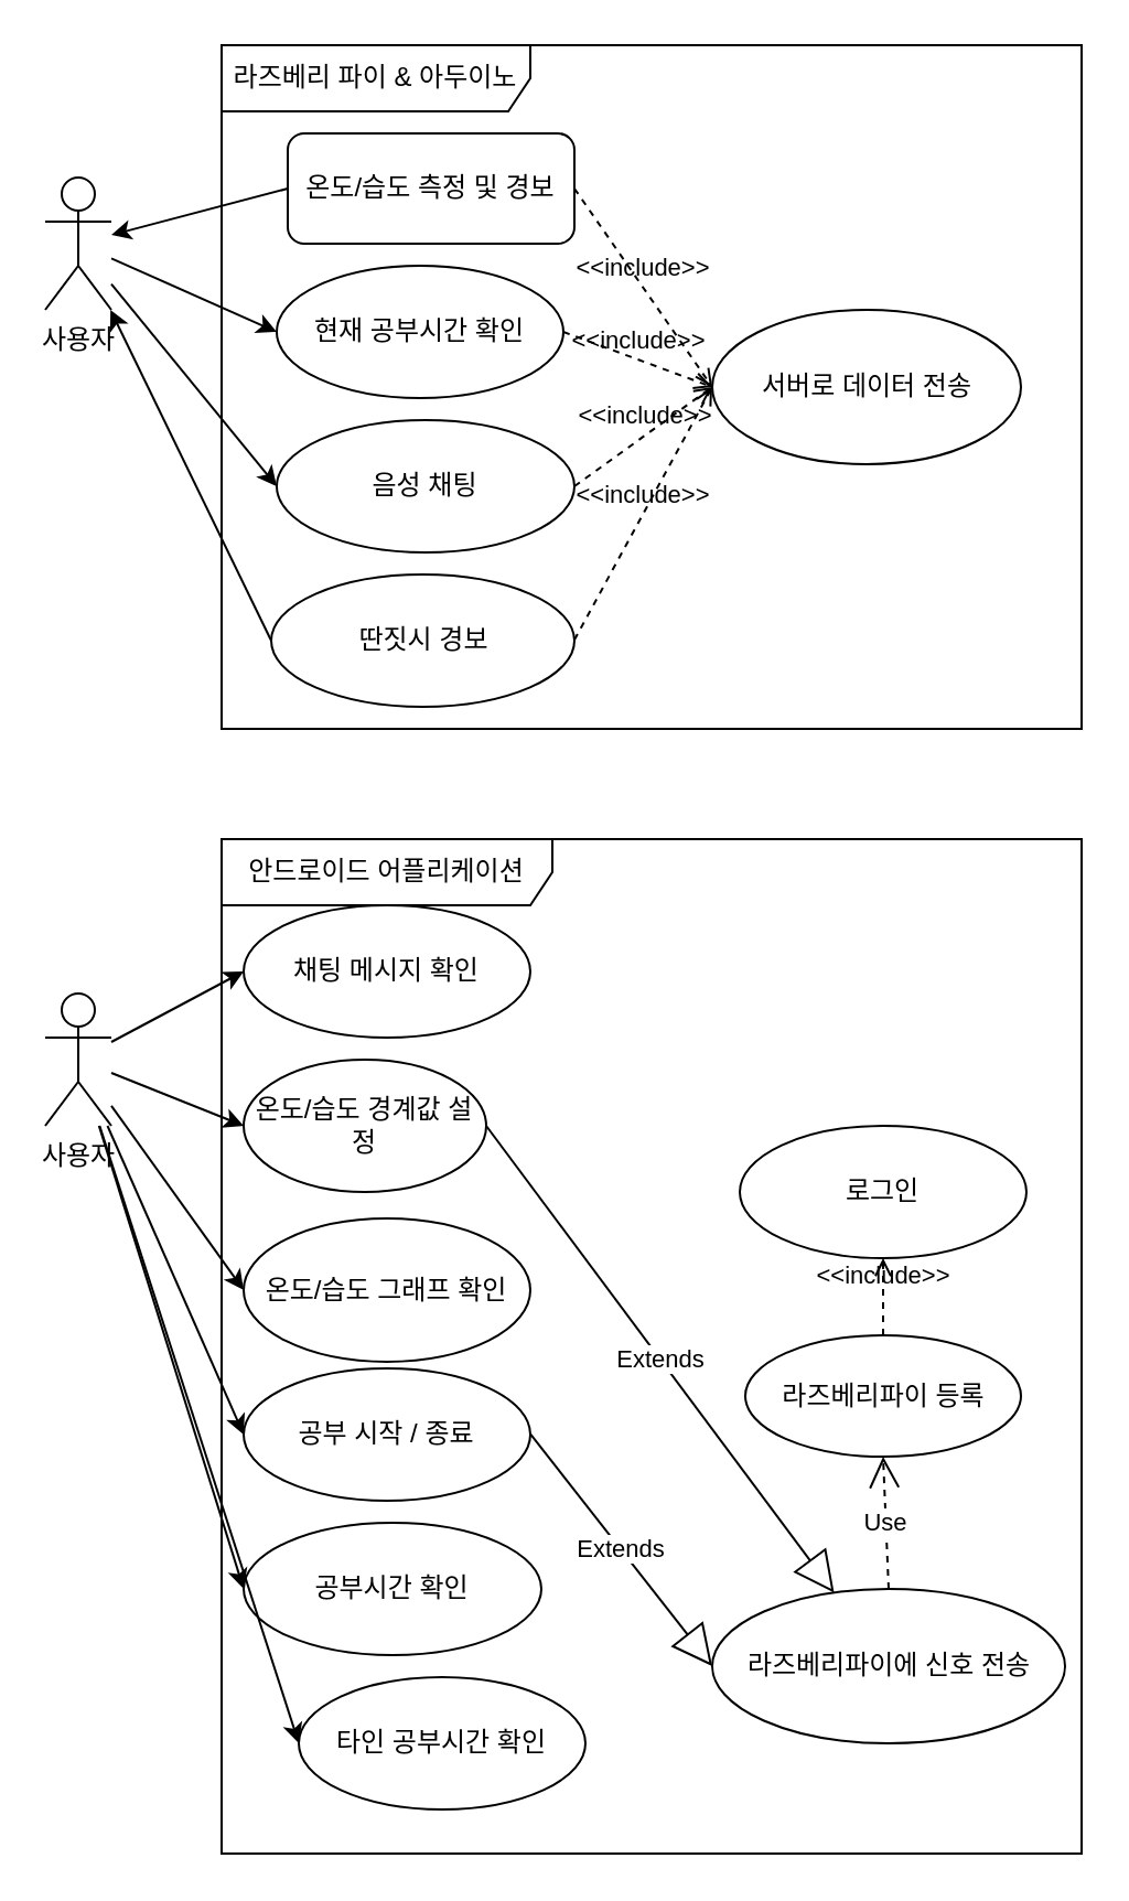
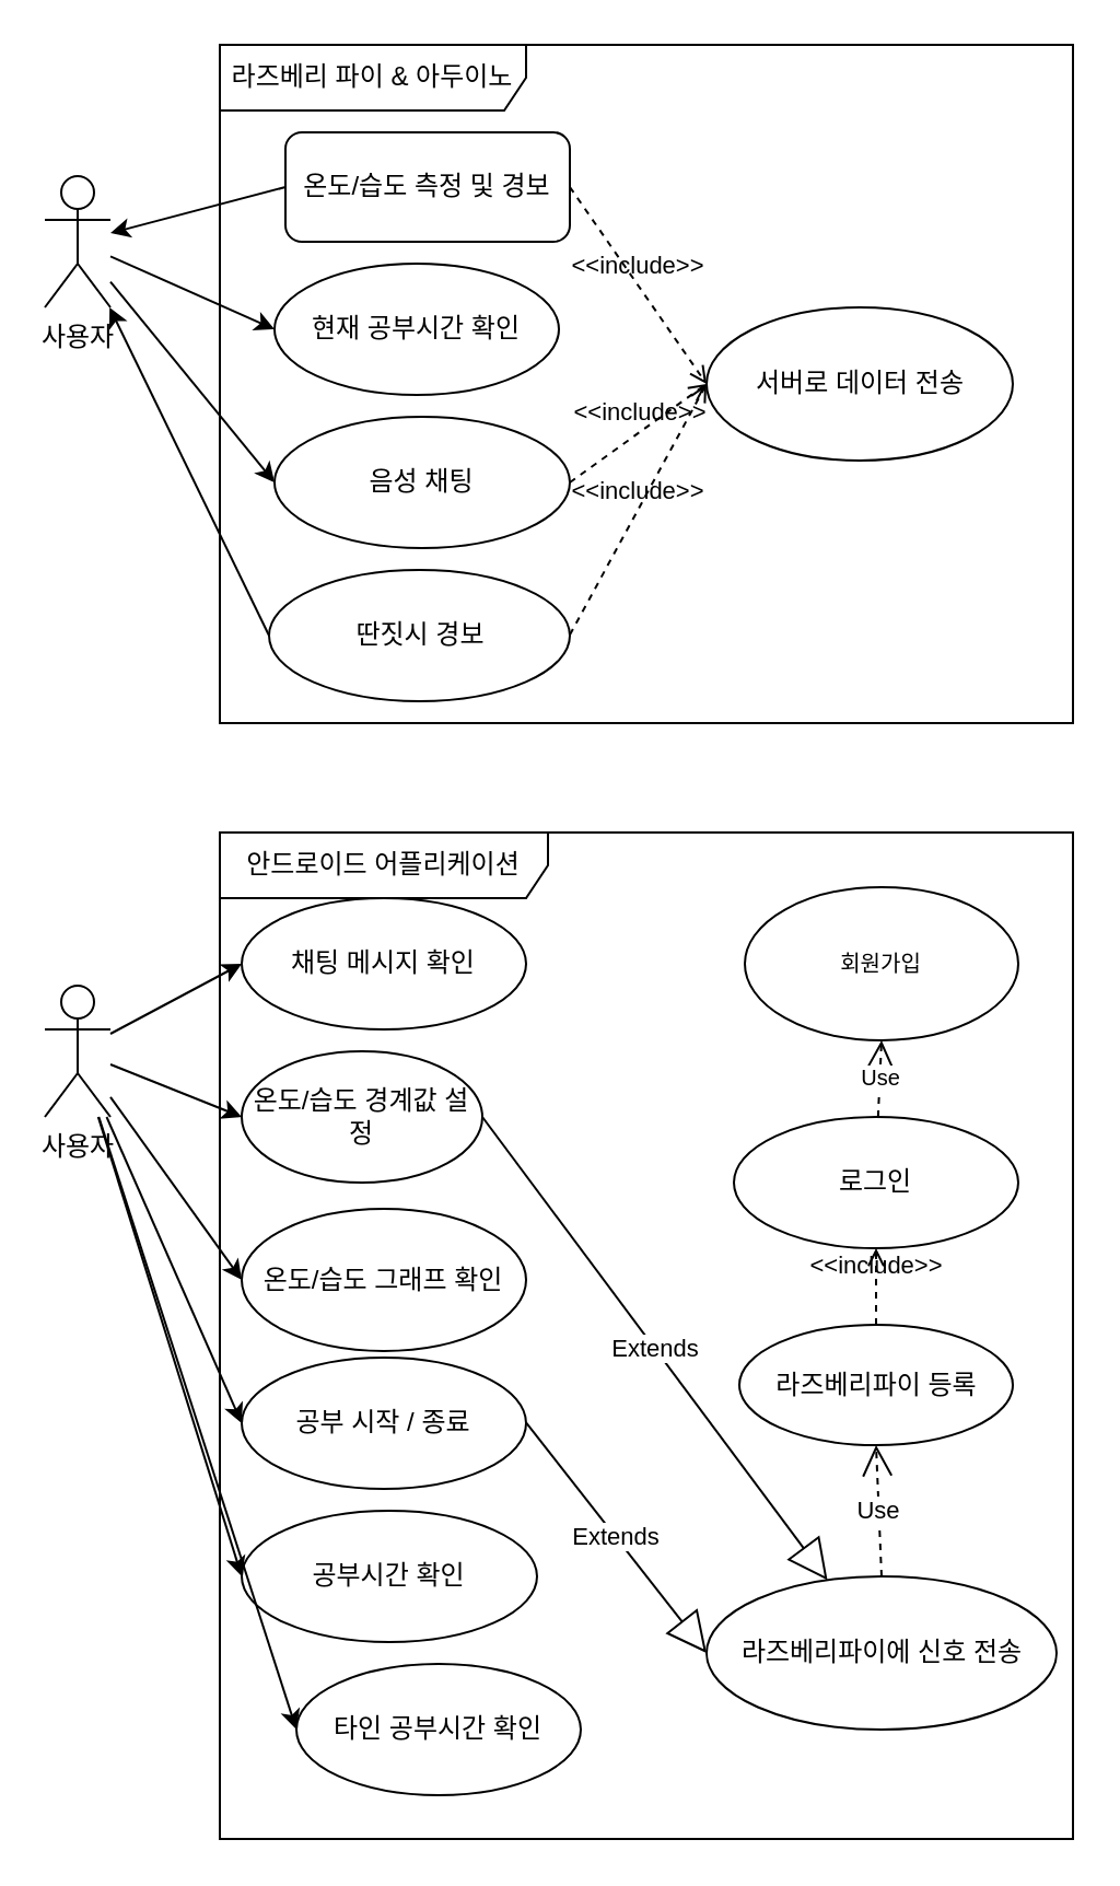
  <mxCell id="0" />
  <mxCell id="1" parent="0" />
  <mxCell id="2" value="사용자" style="shape=umlActor;verticalLabelPosition=bottom;verticalAlign=top;html=1;outlineConnect=0;" parent="1" vertex="1"><mxGeometry x="20" y="80" width="30" height="60" as="geometry" /></mxCell>
  <mxCell id="3" value="라즈베리 파이 &amp;amp; 아두이노" style="shape=umlFrame;whiteSpace=wrap;html=1;width=140;height=30;" parent="1" vertex="1"><mxGeometry x="100" y="20" width="390" height="310" as="geometry" /></mxCell>
  <mxCell id="4" value="온도/습도 측정 및 경보" style="whiteSpace=wrap;html=1;rounded=1;" parent="1" vertex="1"><mxGeometry x="130" y="60" width="130" height="50" as="geometry" /></mxCell>
  <mxCell id="5" value="현재 공부시간 확인" style="ellipse;whiteSpace=wrap;html=1;" parent="1" vertex="1"><mxGeometry x="125" y="120" width="130" height="60" as="geometry" /></mxCell>
  <mxCell id="6" value="음성 채팅" style="ellipse;whiteSpace=wrap;html=1;" parent="1" vertex="1"><mxGeometry x="125" y="190" width="135" height="60" as="geometry" /></mxCell>
  <mxCell id="7" value="딴짓시 경보" style="ellipse;whiteSpace=wrap;html=1;" parent="1" vertex="1"><mxGeometry x="122.5" y="260" width="137.5" height="60" as="geometry" /></mxCell>
  <mxCell id="8" value="서버로 데이터 전송" style="ellipse;whiteSpace=wrap;html=1;" parent="1" vertex="1"><mxGeometry x="322.5" y="140" width="140" height="70" as="geometry" /></mxCell>
  <mxCell id="9" value="&amp;lt;&amp;lt;include&amp;gt;&amp;gt;" style="html=1;verticalAlign=bottom;labelBackgroundColor=none;endArrow=open;endFill=0;dashed=1;rounded=0;exitX=1;exitY=0.5;exitDx=0;exitDy=0;entryX=0;entryY=0.5;entryDx=0;entryDy=0;" parent="1" source="4" target="8" edge="1"><mxGeometry width="160" relative="1" as="geometry"><mxPoint x="300" y="160" as="sourcePoint" /><mxPoint x="460" y="160" as="targetPoint" /></mxGeometry></mxCell>
- <mxCell id="10" value="&amp;lt;&amp;lt;include&amp;gt;&amp;gt;" style="html=1;verticalAlign=bottom;labelBackgroundColor=none;endArrow=open;endFill=0;dashed=1;rounded=0;exitX=1;exitY=0.5;exitDx=0;exitDy=0;entryX=0;entryY=0.5;entryDx=0;entryDy=0;" parent="1" source="5" target="8" edge="1"><mxGeometry width="160" relative="1" as="geometry"><mxPoint x="300" y="160" as="sourcePoint" /><mxPoint x="310" y="190" as="targetPoint" /></mxGeometry></mxCell>
  <mxCell id="11" value="&amp;lt;&amp;lt;include&amp;gt;&amp;gt;" style="html=1;verticalAlign=bottom;labelBackgroundColor=none;endArrow=open;endFill=0;dashed=1;rounded=0;exitX=1;exitY=0.5;exitDx=0;exitDy=0;entryX=0;entryY=0.5;entryDx=0;entryDy=0;" parent="1" source="6" target="8" edge="1"><mxGeometry width="160" relative="1" as="geometry"><mxPoint x="500" y="230" as="sourcePoint" /><mxPoint x="310" y="190" as="targetPoint" /></mxGeometry></mxCell>
  <mxCell id="12" value="&amp;lt;&amp;lt;include&amp;gt;&amp;gt;" style="html=1;verticalAlign=bottom;labelBackgroundColor=none;endArrow=open;endFill=0;dashed=1;rounded=0;entryX=0;entryY=0.5;entryDx=0;entryDy=0;" parent="1" target="8" edge="1"><mxGeometry width="160" relative="1" as="geometry"><mxPoint x="260" y="289.66" as="sourcePoint" /><mxPoint x="320" y="190" as="targetPoint" /></mxGeometry></mxCell>
  <mxCell id="13" value="" style="endArrow=classic;html=1;rounded=0;exitX=0;exitY=0.5;exitDx=0;exitDy=0;" parent="1" source="4" target="2" edge="1"><mxGeometry width="50" height="50" relative="1" as="geometry"><mxPoint x="50" y="70" as="sourcePoint" /><mxPoint x="100" y="20" as="targetPoint" /></mxGeometry></mxCell>
  <mxCell id="14" value="" style="endArrow=classic;html=1;rounded=0;entryX=0;entryY=0.5;entryDx=0;entryDy=0;" parent="1" source="2" target="5" edge="1"><mxGeometry width="50" height="50" relative="1" as="geometry"><mxPoint x="360" y="190" as="sourcePoint" /><mxPoint x="410" y="140" as="targetPoint" /></mxGeometry></mxCell>
  <mxCell id="15" value="" style="endArrow=classic;html=1;rounded=0;entryX=0;entryY=0.5;entryDx=0;entryDy=0;" parent="1" source="2" target="6" edge="1"><mxGeometry width="50" height="50" relative="1" as="geometry"><mxPoint x="360" y="190" as="sourcePoint" /><mxPoint x="410" y="140" as="targetPoint" /></mxGeometry></mxCell>
  <mxCell id="16" value="" style="endArrow=classic;html=1;rounded=0;exitX=0;exitY=0.5;exitDx=0;exitDy=0;" parent="1" source="7" target="2" edge="1"><mxGeometry width="50" height="50" relative="1" as="geometry"><mxPoint x="360" y="190" as="sourcePoint" /><mxPoint x="410" y="140" as="targetPoint" /></mxGeometry></mxCell>
  <mxCell id="17" value="안드로이드 어플리케이션" style="shape=umlFrame;whiteSpace=wrap;html=1;width=150;height=30;" parent="1" vertex="1"><mxGeometry x="100" y="380" width="390" height="460" as="geometry" /></mxCell>
  <mxCell id="18" value="로그인" style="ellipse;whiteSpace=wrap;html=1;" parent="1" vertex="1"><mxGeometry x="335" y="510" width="130" height="60" as="geometry" /></mxCell>
  <mxCell id="19" value="라즈베리파이 등록" style="ellipse;whiteSpace=wrap;html=1;" parent="1" vertex="1"><mxGeometry x="337.5" y="605" width="125" height="55" as="geometry" /></mxCell>
  <mxCell id="20" value="채팅 메시지 확인" style="ellipse;whiteSpace=wrap;html=1;" parent="1" vertex="1"><mxGeometry x="110" y="410" width="130" height="60" as="geometry" /></mxCell>
  <mxCell id="21" value="온도/습도 경계값 설정" style="ellipse;whiteSpace=wrap;html=1;" parent="1" vertex="1"><mxGeometry x="110" y="480" width="110" height="60" as="geometry" /></mxCell>
  <mxCell id="22" value="사용자" style="shape=umlActor;verticalLabelPosition=bottom;verticalAlign=top;html=1;outlineConnect=0;" parent="1" vertex="1"><mxGeometry x="20" y="450" width="30" height="60" as="geometry" /></mxCell>
  <mxCell id="23" value="온도/습도 그래프 확인" style="ellipse;whiteSpace=wrap;html=1;" parent="1" vertex="1"><mxGeometry x="110" y="552" width="130" height="65" as="geometry" /></mxCell>
  <mxCell id="24" value="공부 시작 / 종료" style="ellipse;whiteSpace=wrap;html=1;" parent="1" vertex="1"><mxGeometry x="110" y="620" width="130" height="60" as="geometry" /></mxCell>
  <mxCell id="25" value="라즈베리파이에 신호 전송" style="ellipse;whiteSpace=wrap;html=1;" parent="1" vertex="1"><mxGeometry x="322.5" y="720" width="160" height="70" as="geometry" /></mxCell>
  <mxCell id="26" value="공부시간 확인" style="ellipse;whiteSpace=wrap;html=1;" parent="1" vertex="1"><mxGeometry x="110" y="690" width="135" height="60" as="geometry" /></mxCell>
  <mxCell id="27" value="타인 공부시간 확인" style="ellipse;whiteSpace=wrap;html=1;" parent="1" vertex="1"><mxGeometry x="135" y="760" width="130" height="60" as="geometry" /></mxCell>
  <mxCell id="28" value="&amp;lt;&amp;lt;include&amp;gt;&amp;gt;" style="html=1;verticalAlign=bottom;labelBackgroundColor=none;endArrow=open;endFill=0;dashed=1;rounded=0;entryX=0.5;entryY=1;entryDx=0;entryDy=0;exitX=0.5;exitY=0;exitDx=0;exitDy=0;" parent="1" source="19" target="18" edge="1"><mxGeometry width="160" relative="1" as="geometry"><mxPoint x="390" y="469.31" as="sourcePoint" /><mxPoint x="580" y="520" as="targetPoint" /></mxGeometry></mxCell>
  <mxCell id="29" value="Use" style="endArrow=open;endSize=12;dashed=1;html=1;rounded=0;exitX=0.5;exitY=0;exitDx=0;exitDy=0;entryX=0.5;entryY=1;entryDx=0;entryDy=0;" parent="1" source="25" target="19" edge="1"><mxGeometry width="160" relative="1" as="geometry"><mxPoint x="590" y="520" as="sourcePoint" /><mxPoint x="750" y="520" as="targetPoint" /></mxGeometry></mxCell>
  <mxCell id="30" value="" style="endArrow=classic;html=1;rounded=0;entryX=0;entryY=0.5;entryDx=0;entryDy=0;" parent="1" source="22" target="27" edge="1"><mxGeometry width="50" height="50" relative="1" as="geometry"><mxPoint x="350" y="660" as="sourcePoint" /><mxPoint x="400" y="610" as="targetPoint" /></mxGeometry></mxCell>
  <mxCell id="31" value="" style="endArrow=classic;html=1;rounded=0;entryX=0;entryY=0.5;entryDx=0;entryDy=0;" parent="1" source="22" target="20" edge="1"><mxGeometry width="50" height="50" relative="1" as="geometry"><mxPoint x="350" y="570" as="sourcePoint" /><mxPoint x="400" y="520" as="targetPoint" /></mxGeometry></mxCell>
  <mxCell id="32" value="" style="endArrow=classic;html=1;rounded=0;entryX=0;entryY=0.5;entryDx=0;entryDy=0;" parent="1" source="22" target="21" edge="1"><mxGeometry width="50" height="50" relative="1" as="geometry"><mxPoint x="340" y="530" as="sourcePoint" /><mxPoint x="390" y="480" as="targetPoint" /></mxGeometry></mxCell>
  <mxCell id="33" value="Extends" style="endArrow=block;endSize=16;endFill=0;html=1;rounded=0;exitX=1;exitY=0.5;exitDx=0;exitDy=0;" parent="1" source="21" target="25" edge="1"><mxGeometry width="160" relative="1" as="geometry"><mxPoint x="610" y="552" as="sourcePoint" /><mxPoint x="770" y="552" as="targetPoint" /></mxGeometry></mxCell>
  <mxCell id="34" value="Extends" style="endArrow=block;endSize=16;endFill=0;html=1;rounded=0;entryX=0;entryY=0.5;entryDx=0;entryDy=0;" parent="1" target="25" edge="1"><mxGeometry width="160" relative="1" as="geometry"><mxPoint x="240" y="649.66" as="sourcePoint" /><mxPoint x="400" y="649.66" as="targetPoint" /></mxGeometry></mxCell>
  <mxCell id="35" value="" style="endArrow=classic;html=1;rounded=0;entryX=0;entryY=0.5;entryDx=0;entryDy=0;" parent="1" source="22" target="23" edge="1"><mxGeometry width="50" height="50" relative="1" as="geometry"><mxPoint x="-20" y="650" as="sourcePoint" /><mxPoint x="30" y="600" as="targetPoint" /></mxGeometry></mxCell>
  <mxCell id="36" value="" style="endArrow=classic;html=1;rounded=0;entryX=0;entryY=0.5;entryDx=0;entryDy=0;" parent="1" source="22" target="24" edge="1"><mxGeometry width="50" height="50" relative="1" as="geometry"><mxPoint x="-10" y="640" as="sourcePoint" /><mxPoint x="40" y="590" as="targetPoint" /></mxGeometry></mxCell>
  <mxCell id="37" value="" style="endArrow=classic;html=1;rounded=0;entryX=0;entryY=0.5;entryDx=0;entryDy=0;" parent="1" source="22" target="26" edge="1"><mxGeometry width="50" height="50" relative="1" as="geometry"><mxPoint x="-20" y="675" as="sourcePoint" /><mxPoint x="30" y="625" as="targetPoint" /></mxGeometry></mxCell>
+ <mxCell id="38" value="회원가입" style="ellipse;whiteSpace=wrap;html=1;fontSize=10;" parent="1" vertex="1"><mxGeometry x="340" y="405" width="125" height="70" as="geometry" /></mxCell>
+ <mxCell id="39" value="Use" style="endArrow=open;endSize=12;dashed=1;html=1;rounded=0;fontSize=10;entryX=0.5;entryY=1;entryDx=0;entryDy=0;" parent="1" source="18" target="38" edge="1"><mxGeometry width="160" relative="1" as="geometry"><mxPoint x="260" y="590" as="sourcePoint" /><mxPoint x="420" y="590" as="targetPoint" /></mxGeometry></mxCell>
